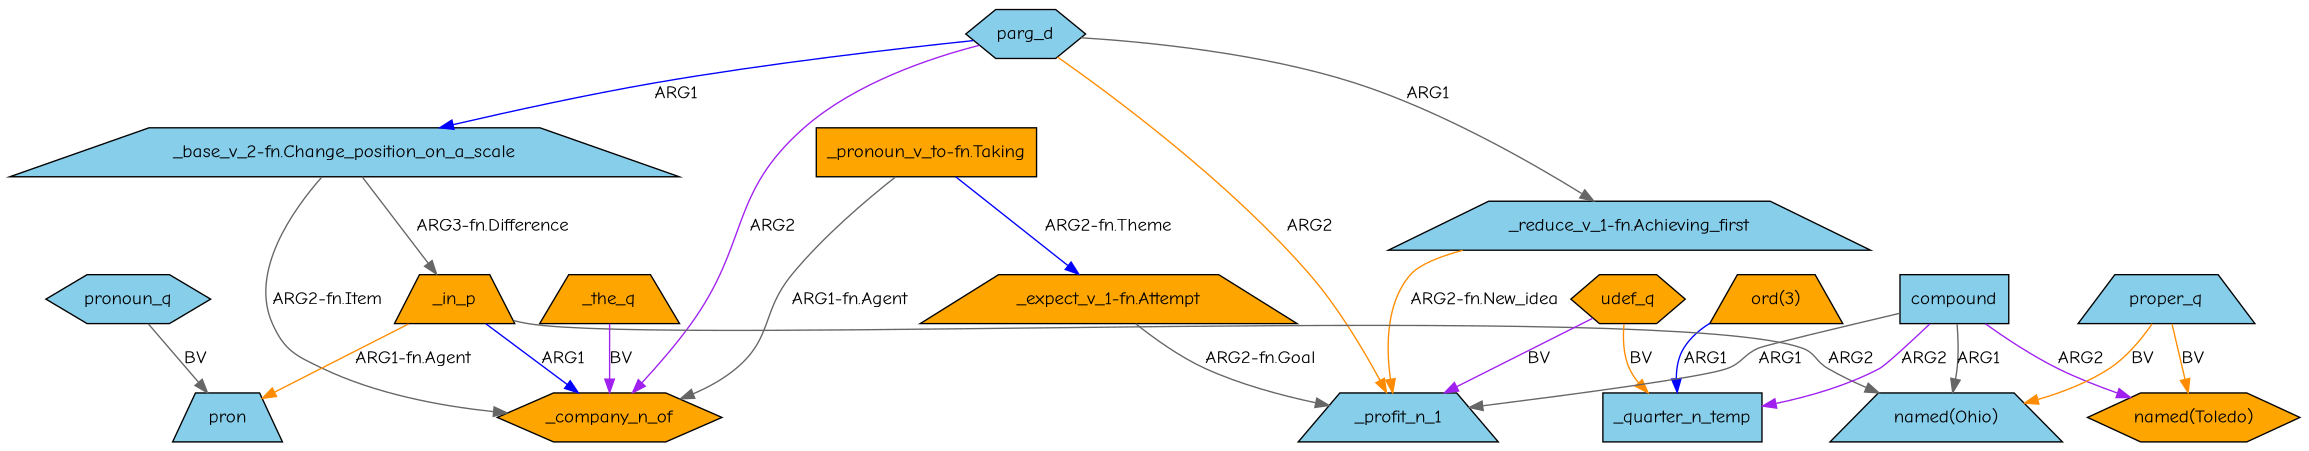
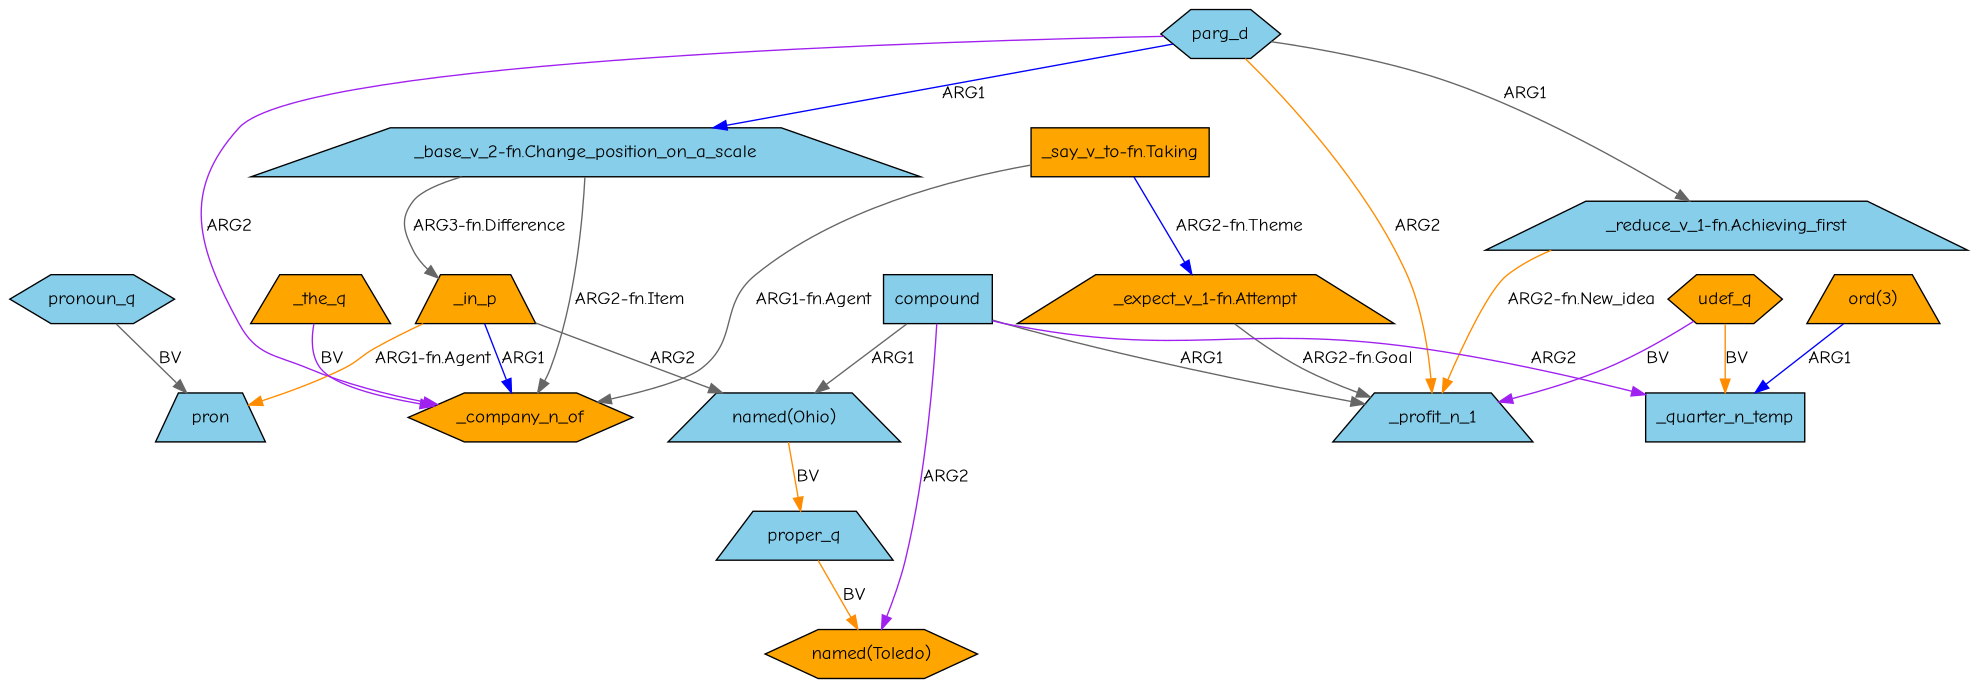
  digraph {
    fontname="Comic Neue"
    node [fillcolor=skyblue fontname="Comic Neue" shape=trapezium style=filled]
    edge [color=gray40 fontname="Comic Neue"]
    "_expect_v_1-fn.Attempt" [fillcolor=orange]
    _profit_n_1
    "ord(3)" [fillcolor=orange]
    _quarter_n_temp [shape=box]
    parg_d [shape=hexagon]
    n6 [label="_base_v_2-fn.Change_position_on_a_scale"]
    _company_n_of [fillcolor=orange shape=hexagon]
    "_reduce_v_1-fn.Achieving_first"
    _in_p [fillcolor=orange]
    pron
    "named(Ohio)"
-   "_say_v_to-fn.Taking" [fillcolor=orange shape=box label="_pronoun_v_to-fn.Taking"]
+   "_say_v_to-fn.Taking" [fillcolor=orange shape=box]
    udef_q [fillcolor=orange shape=hexagon]
    compound [shape=box]
    "named(Toledo)" [fillcolor=orange shape=hexagon]
    proper_q
    pronoun_q [shape=hexagon]
    _the_q [fillcolor=orange]
    "_expect_v_1-fn.Attempt" -> _profit_n_1 [label="ARG2-fn.Goal"]
    "ord(3)" -> _quarter_n_temp [color=blue label=ARG1]
    parg_d -> _profit_n_1 [color=darkorange label=ARG2]
    parg_d -> n6 [color=blue label=ARG1]
    parg_d -> _company_n_of [color=purple label=ARG2]
    parg_d -> "_reduce_v_1-fn.Achieving_first" [label=ARG1]
    n6 -> _company_n_of [label="ARG2-fn.Item"]
    n6 -> _in_p [label="ARG3-fn.Difference"]
    "_reduce_v_1-fn.Achieving_first" -> _profit_n_1 [color=darkorange label="ARG2-fn.New_idea"]
    _in_p -> _company_n_of [color=blue label=ARG1]
    _in_p -> pron [color=darkorange label="ARG1-fn.Agent"]
    _in_p -> "named(Ohio)" [label=ARG2]
    "_say_v_to-fn.Taking" -> "_expect_v_1-fn.Attempt" [color=blue label="ARG2-fn.Theme"]
    "_say_v_to-fn.Taking" -> _company_n_of [label="ARG1-fn.Agent"]
    udef_q -> _profit_n_1 [color=purple label=BV]
    udef_q -> _quarter_n_temp [color=darkorange label=BV]
    compound -> _profit_n_1 [label=ARG1]
    compound -> _quarter_n_temp [color=purple label=ARG2]
    compound -> "named(Ohio)" [label=ARG1]
    compound -> "named(Toledo)" [color=purple label=ARG2]
-   proper_q -> "named(Ohio)" [color=darkorange label=BV]
+   "named(Ohio)" -> proper_q [color=darkorange label=BV]
    proper_q -> "named(Toledo)" [color=darkorange label=BV]
    pronoun_q -> pron [label=BV]
    _the_q -> _company_n_of [color=purple label=BV]
  }
